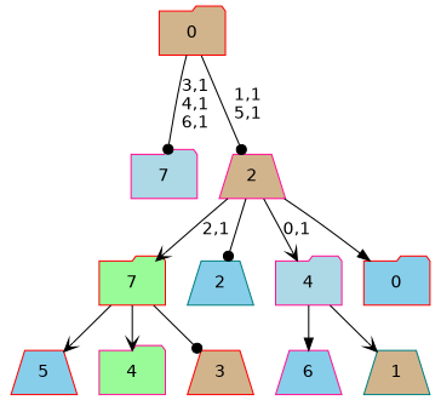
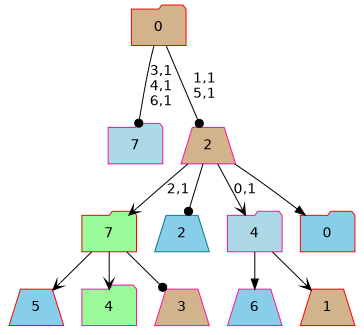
  digraph {
    fontname="DejaVu Sans"
    node [color=deeppink fillcolor=skyblue fontname="DejaVu Sans" shape=folder style=filled]
    edge [arrowhead=vee fontname="DejaVu Sans"]
    n1 [fillcolor=lightblue label=7]
    n2 [label=6 shape=trapezium]
    n3 [color=red label=5 shape=trapezium]
    n4 [fillcolor=palegreen label=4]
-   n5 [color=red fillcolor=tan label=3 shape=trapezium]
+   n5 [fillcolor=tan label=3 shape=trapezium]
    7 [color=red fillcolor=palegreen]
    n7 [color=teal label=2 shape=trapezium]
-   n8 [color=teal fillcolor=tan label=1 shape=trapezium]
+   n8 [color=red fillcolor=tan label=1 shape=trapezium]
    4 [fillcolor=lightblue]
    n10 [color=red label=0]
    2 [fillcolor=tan shape=trapezium]
    0 [color=red fillcolor=tan]
    7 -> n3
    7 -> n4
    7 -> n5 [arrowhead=dot]
    4 -> n2 [arrowhead=normal]
    4 -> n8
    2 -> 7 [label="2,1"]
    2 -> n7 [arrowhead=dot]
    2 -> 4 [label="0,1"]
    2 -> n10 [arrowhead=normal]
    0 -> n1 [arrowhead=dot label="3,1\n4,1\n6,1"]
    0 -> 2 [arrowhead=dot label="1,1\n5,1"]
  }
